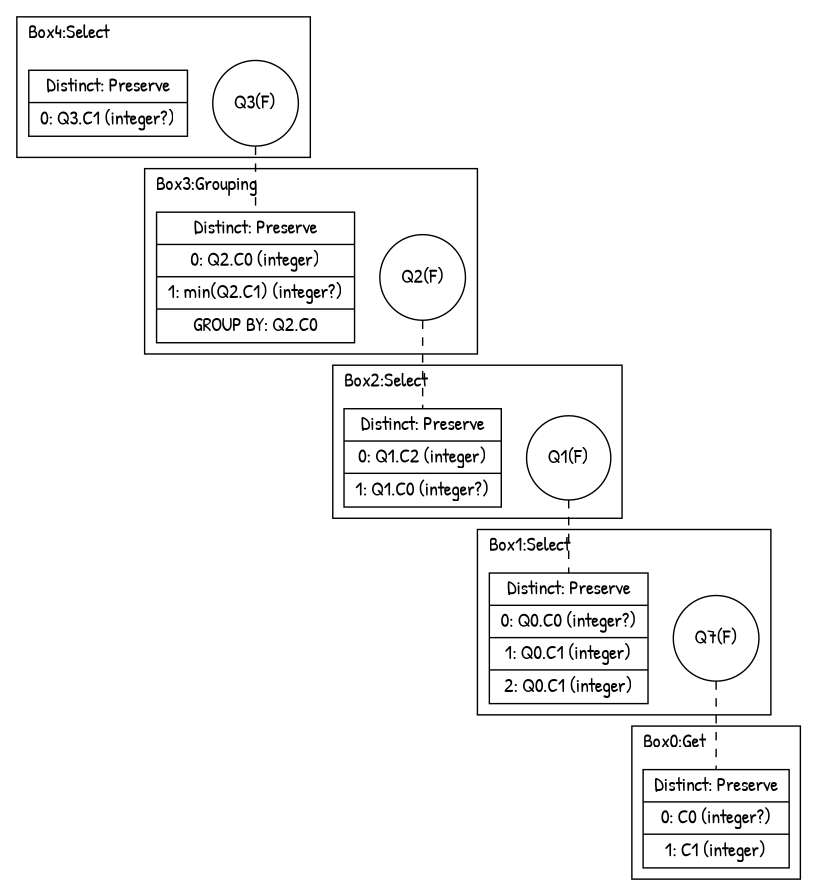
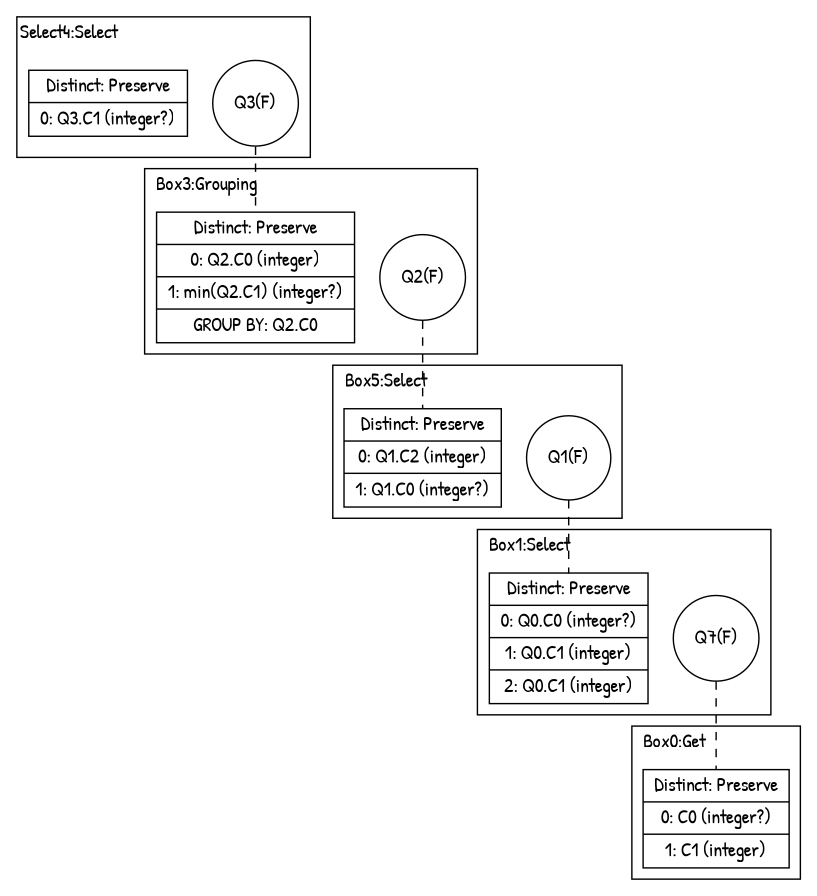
  digraph {
    compound=true
    fontname="Patrick Hand"
    labeljust=l
    node [fontname="Patrick Hand" shape=record]
    edge [arrowhead=none fontname="Patrick Hand" style=dashed]
    n1 [label="Q3(F)" shape=circle]
    n2 [label="{ Distinct: Preserve| 0: Q3.C1 (integer?) }"]
    n3 [label="Q2(F)" shape=circle]
    n4 [label="{ Distinct: Preserve| 0: Q2.C0 (integer)| 1: min(Q2.C1) (integer?)| GROUP BY: Q2.C0 }"]
    n5 [label="Q1(F)" shape=circle]
    n6 [label="{ Distinct: Preserve| 0: Q1.C2 (integer)| 1: Q1.C0 (integer?) }"]
    n7 [label="Q7(F)" shape=circle]
    n8 [label="{ Distinct: Preserve| 0: Q0.C0 (integer?)| 1: Q0.C1 (integer)| 2: Q0.C1 (integer) }"]
    n9 [label="{ Distinct: Preserve| 0: C0 (integer?)| 1: C1 (integer) }"]
    subgraph cluster_1 {
-     label="Box4:Select"
+     label="Select4:Select"
      n2
      subgraph sub_2 {
        label="Box4:Select"
        rank=same
        n1
      }
    }
    subgraph cluster_3 {
      label="Box3:Grouping"
      n4
      subgraph sub_4 {
        label="Box3:Grouping"
        rank=same
        n3
      }
    }
    subgraph cluster_5 {
-     label="Box2:Select"
+     label="Box5:Select"
      n6
      subgraph sub_6 {
        label="Box2:Select"
        rank=same
        n5
      }
    }
    subgraph cluster_7 {
      label="Box1:Select"
      n8
      subgraph sub_8 {
        label="Box1:Select"
        rank=same
        n7
      }
    }
    subgraph cluster_9 {
      label="Box0:Get"
      n9
      subgraph sub_10 {
        label="Box0:Get"
        rank=same
      }
    }
    n1 -> n4
    n3 -> n6
    n5 -> n8
    n7 -> n9
  }
